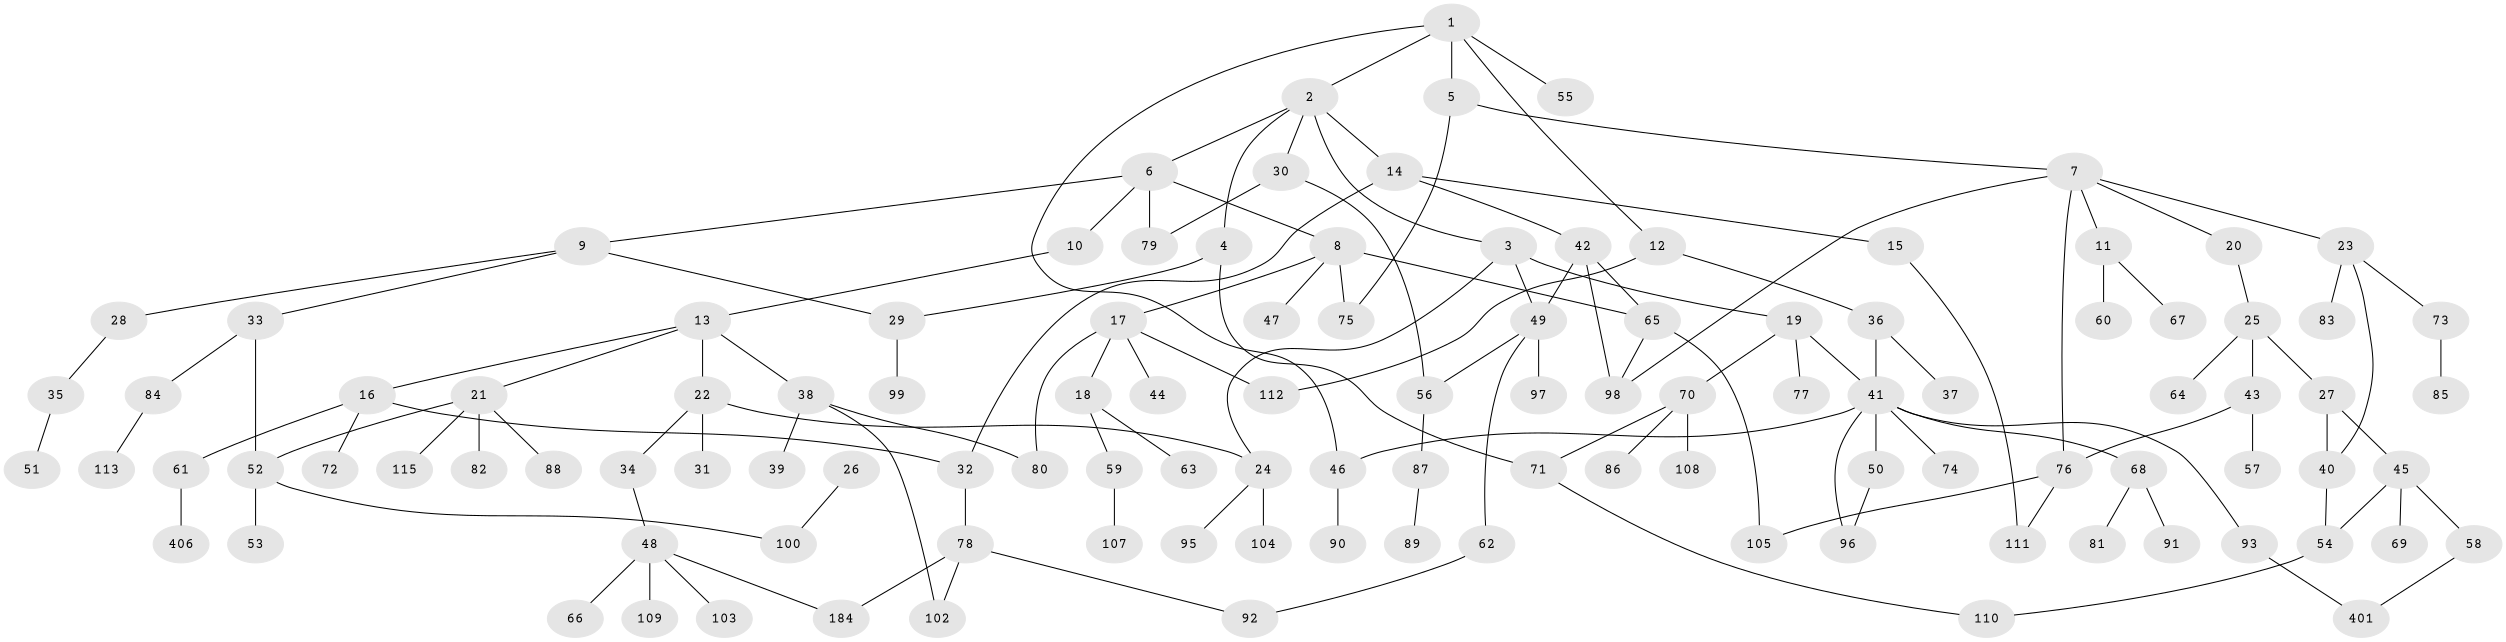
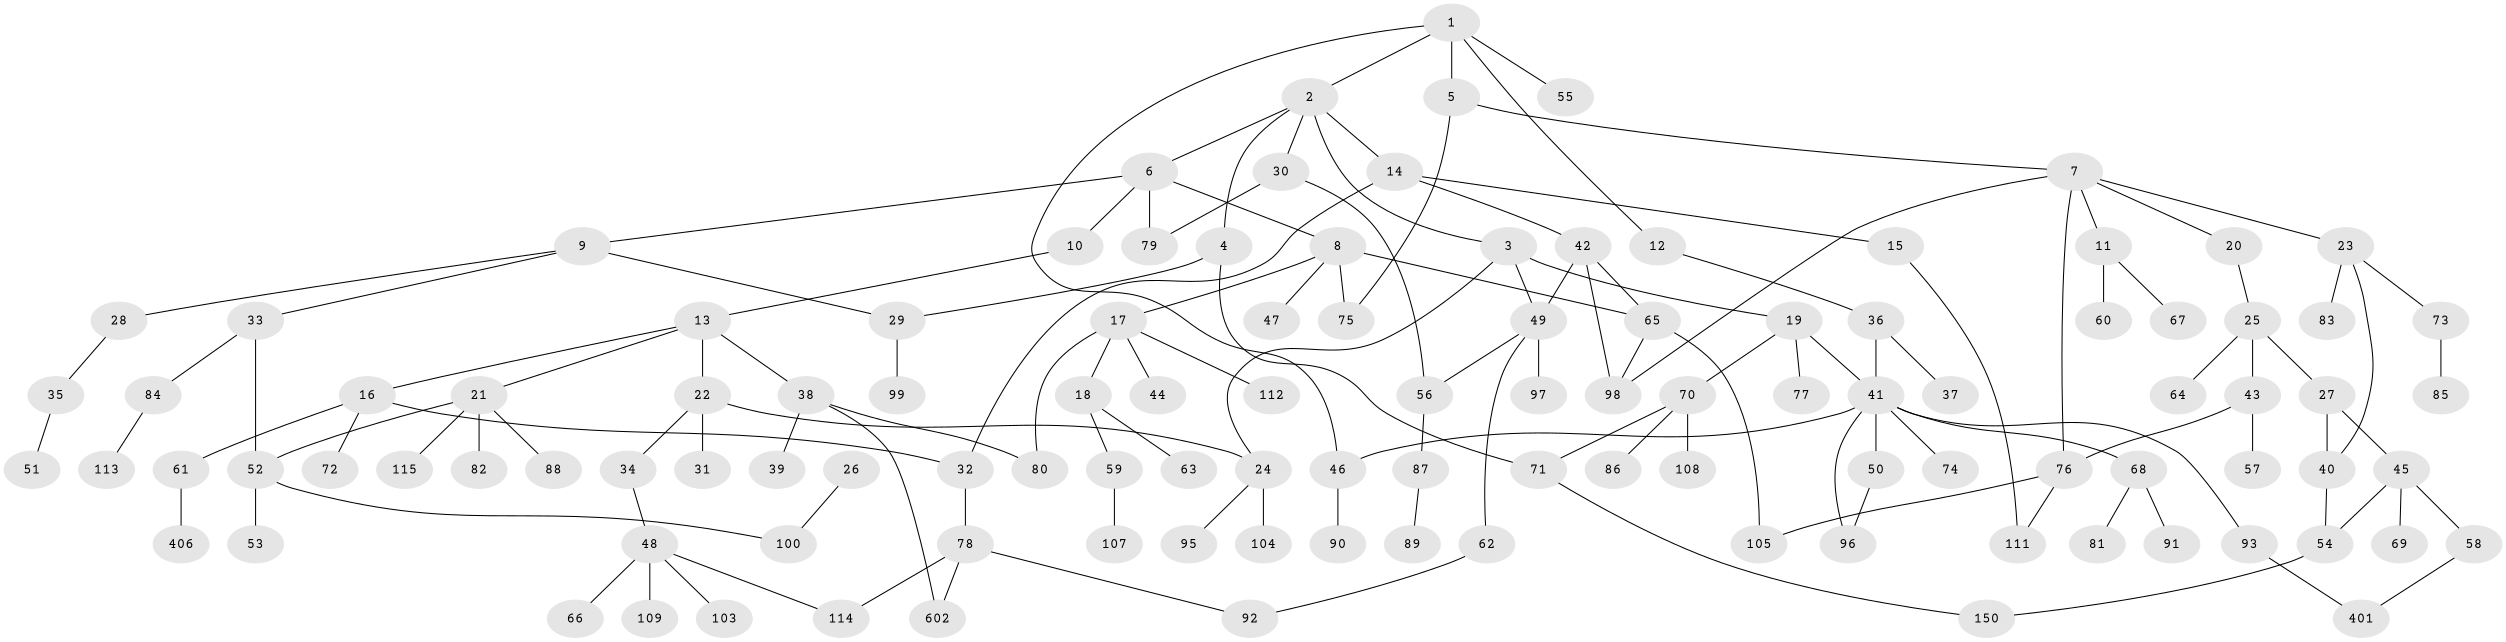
  graph {
    fontname="Courier Prime"
    node [color=gray90 fontname="Courier Prime" style=filled]
    edge [fontname="Courier Prime"]
    1
    2
    5
    12
    46
    55
    3
    4
    6
    14
    30
    7
    75
    36
    112
    90
    19
    24
    49
    29
    71
    8
    9
    10
    79
    15
    32
    42
    56
    41
    70
    77
    104
    95
    62
    97
    99
-   110
+   110 [label=150]
    11
    20
    23
    76
    98
    26
    100
    17
    47
    65
    28
    33
    13
    60
    67
    25
    40
    73
    83
    111
    105
    18
    44
    80
    35
    52
    84
    16
    21
    22
    38
    37
    61
    72
    82
    88
    115
    31
    34
    39
-   102
+   102 [label=602]
    78
    n81 [label=406]
    59
    63
    107
    50
    68
    74
    93
    96
    86
    108
    27
    43
    64
    53
    48
    54
    85
    45
    57
    58
    69
    51
    87
-   114 [label=184]
+   114
    92
    113
    66
    103
    109
    81
    91
    n113 [label=401]
    89
    1 -- 2
    1 -- 5
    1 -- 12
    1 -- 46
    1 -- 55
    2 -- 3
    2 -- 4
    2 -- 6
    2 -- 14
    2 -- 30
    5 -- 7
    5 -- 75
    12 -- 36
-   12 -- 112
    46 -- 90
    3 -- 19
    3 -- 24
    3 -- 49
    4 -- 29
    4 -- 71
    6 -- 8
    6 -- 9
    6 -- 10
    6 -- 79
    14 -- 15
    14 -- 32
    14 -- 42
    30 -- 79
    30 -- 56
    7 -- 11
    7 -- 20
    7 -- 23
    7 -- 76
    7 -- 98
    36 -- 41
    36 -- 37
    19 -- 41
    19 -- 70
    19 -- 77
    24 -- 104
    24 -- 95
    49 -- 56
    49 -- 62
    49 -- 97
    29 -- 99
    71 -- 110
    8 -- 75
    8 -- 17
    8 -- 47
    8 -- 65
    9 -- 29
    9 -- 28
    9 -- 33
    10 -- 13
    15 -- 111
    32 -- 78
    42 -- 49
    42 -- 98
    42 -- 65
    56 -- 87
    41 -- 46
    41 -- 50
    41 -- 68
    41 -- 74
    41 -- 93
    41 -- 96
    70 -- 71
    70 -- 86
    70 -- 108
    62 -- 92
    11 -- 60
    11 -- 67
    20 -- 25
    23 -- 40
    23 -- 73
    23 -- 83
    76 -- 111
    76 -- 105
    26 -- 100
    17 -- 112
    17 -- 18
    17 -- 44
    17 -- 80
    65 -- 98
    65 -- 105
    28 -- 35
    33 -- 52
    33 -- 84
    13 -- 16
    13 -- 21
    13 -- 22
    13 -- 38
    25 -- 27
    25 -- 43
    25 -- 64
    40 -- 54
    73 -- 85
    18 -- 59
    18 -- 63
    35 -- 51
    52 -- 100
    52 -- 53
    84 -- 113
    16 -- 32
    16 -- 61
    16 -- 72
    21 -- 52
    21 -- 82
    21 -- 88
    21 -- 115
    22 -- 24
    22 -- 31
    22 -- 34
    38 -- 80
    38 -- 39
    38 -- 102
    61 -- n81
    34 -- 48
    78 -- 102
    78 -- 114
    78 -- 92
    59 -- 107
    50 -- 96
    68 -- 81
    68 -- 91
    93 -- n113
    27 -- 40
    27 -- 45
    43 -- 76
    43 -- 57
    48 -- 114
    48 -- 66
    48 -- 103
    48 -- 109
    54 -- 110
    45 -- 54
    45 -- 58
    45 -- 69
    58 -- n113
    87 -- 89
  }
